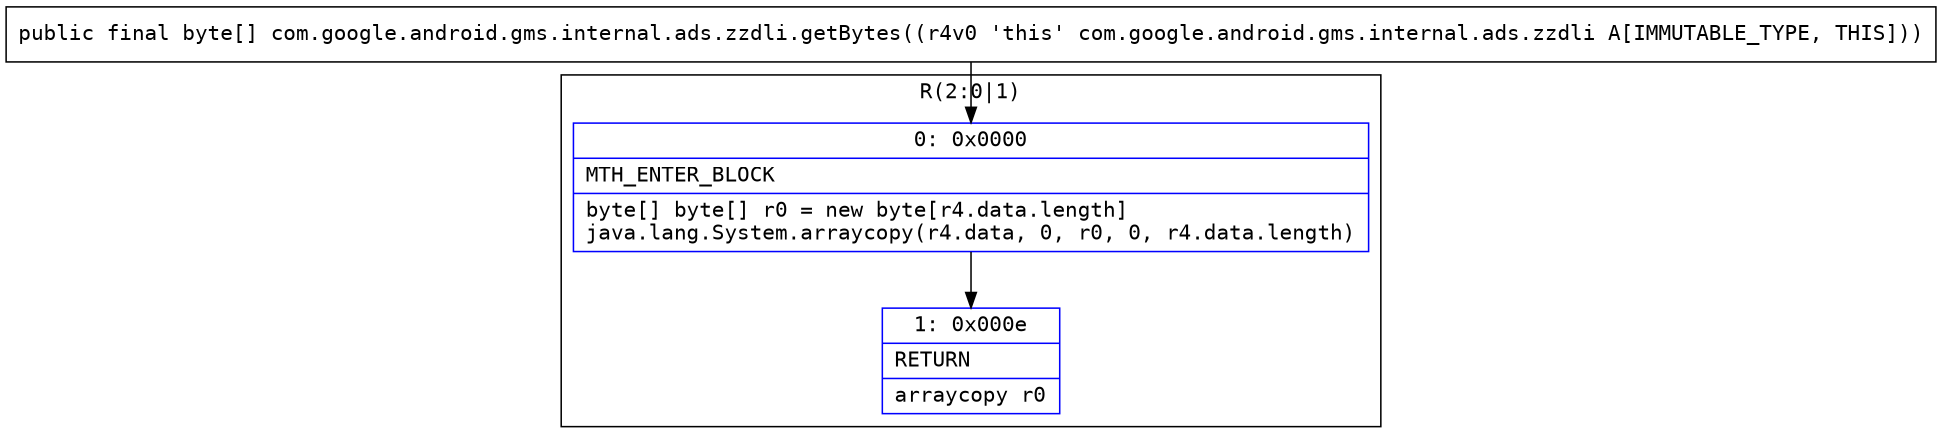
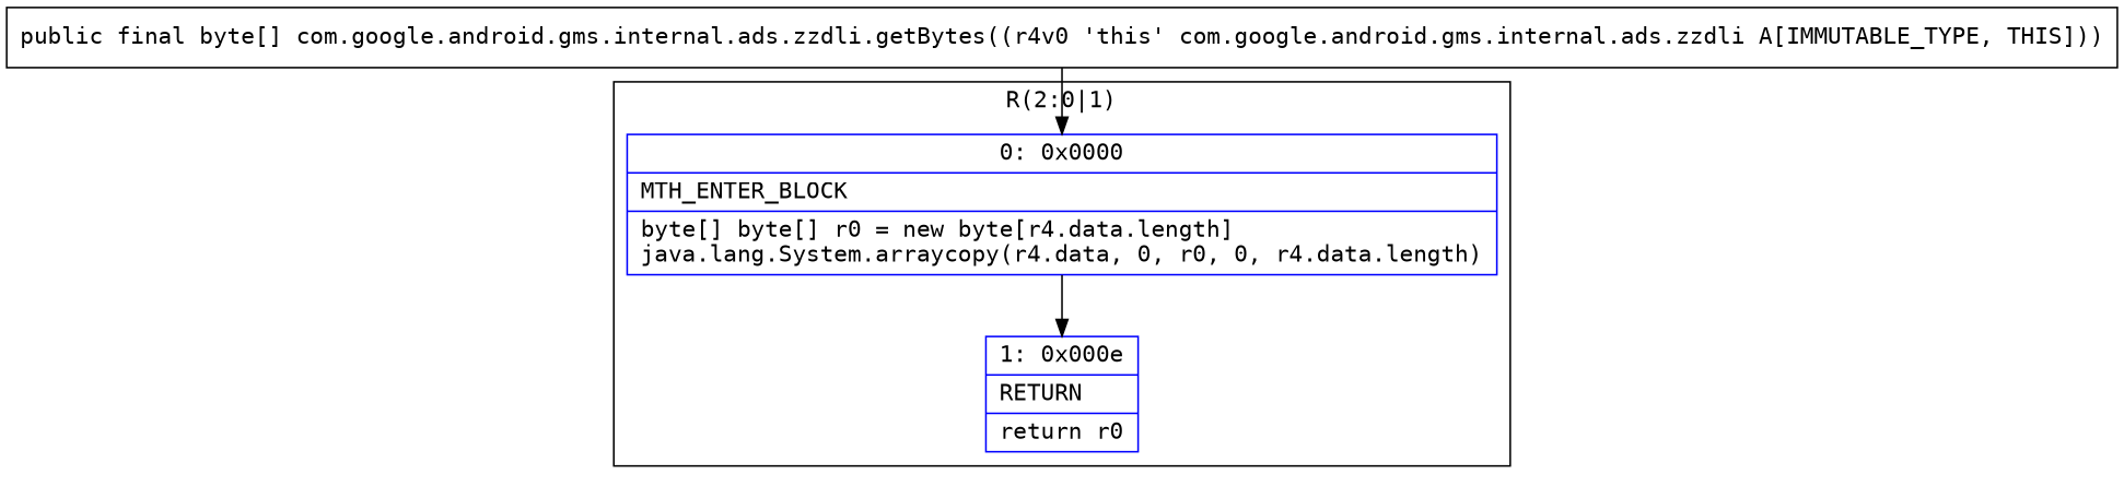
  digraph {
    fontname="DejaVu Sans Mono"
    node [color=blue shape=record fontname="DejaVu Sans Mono"]
    edge [fontname="DejaVu Sans Mono"]
    n1 [label="{0\:\ 0x0000|MTH_ENTER_BLOCK\l|byte[] byte[] r0 = new byte[r4.data.length]\ljava.lang.System.arraycopy(r4.data, 0, r0, 0, r4.data.length)\l}"]
-   n2 [label="{1\:\ 0x000e|RETURN\l|arraycopy r0\l}"]
+   n2 [label="{1\:\ 0x000e|RETURN\l|return r0\l}"]
    n3 [label="{public final byte[] com.google.android.gms.internal.ads.zzdli.getBytes((r4v0 'this' com.google.android.gms.internal.ads.zzdli A[IMMUTABLE_TYPE, THIS])) }" color=""]
    subgraph cluster_1 {
      label="R(2:0|1)"
      n1
      n2
    }
    n1 -> n2
    n3 -> n1
  }
